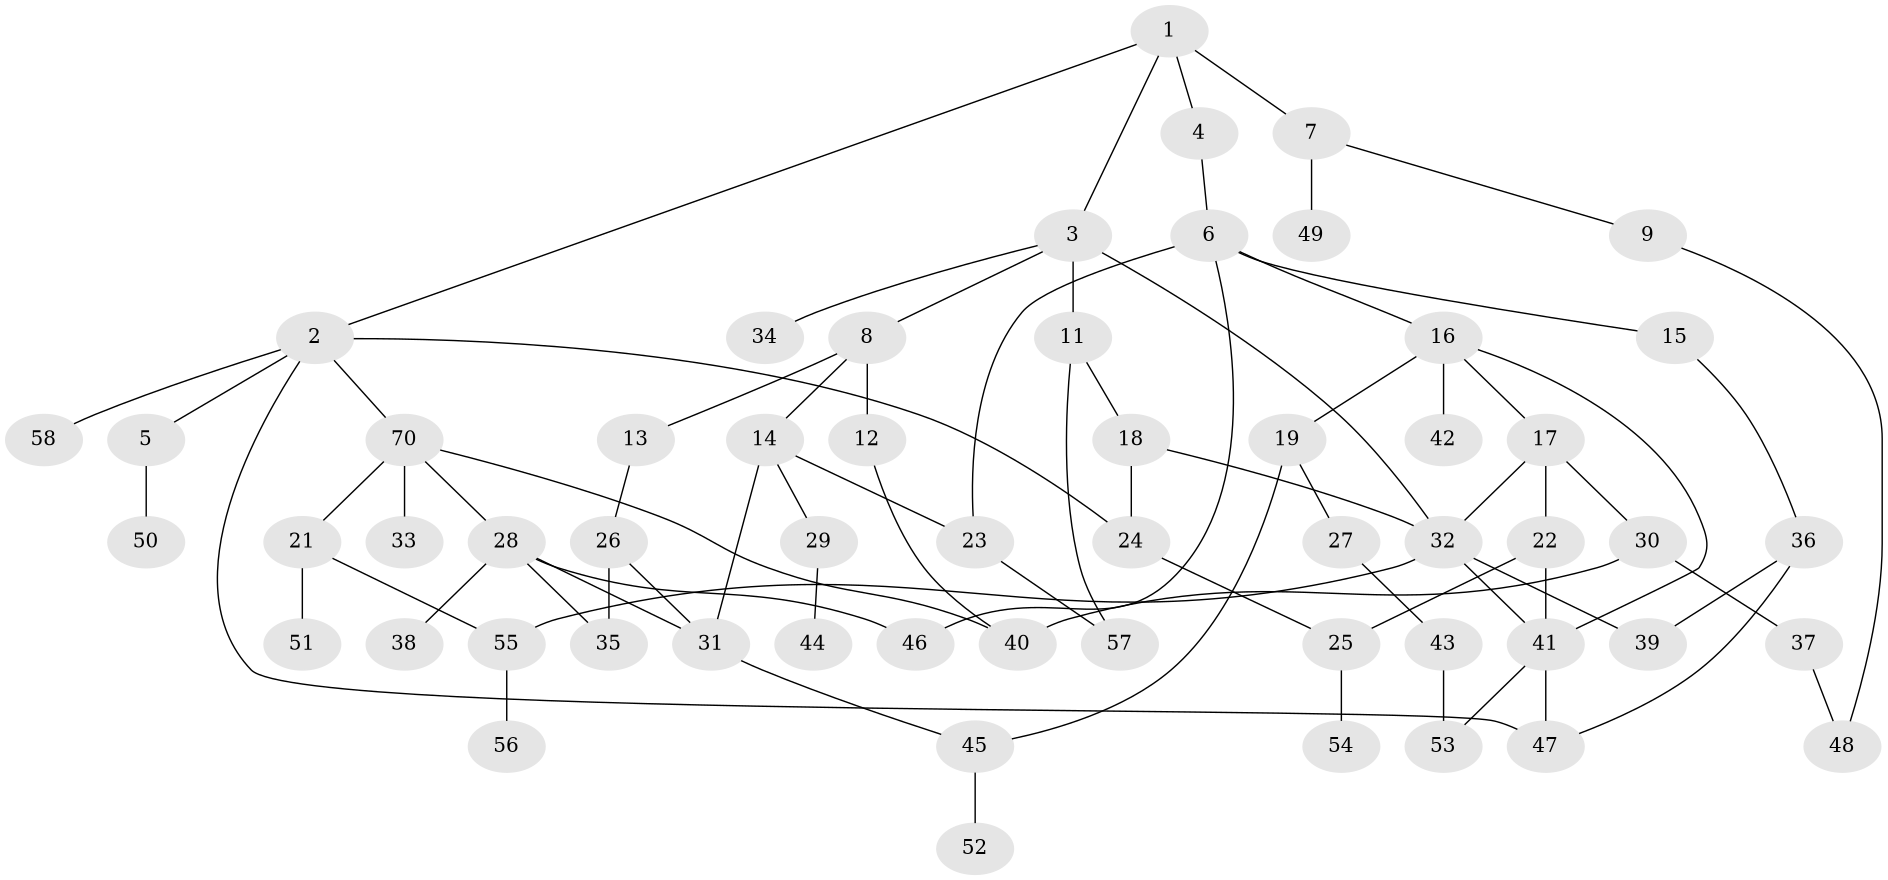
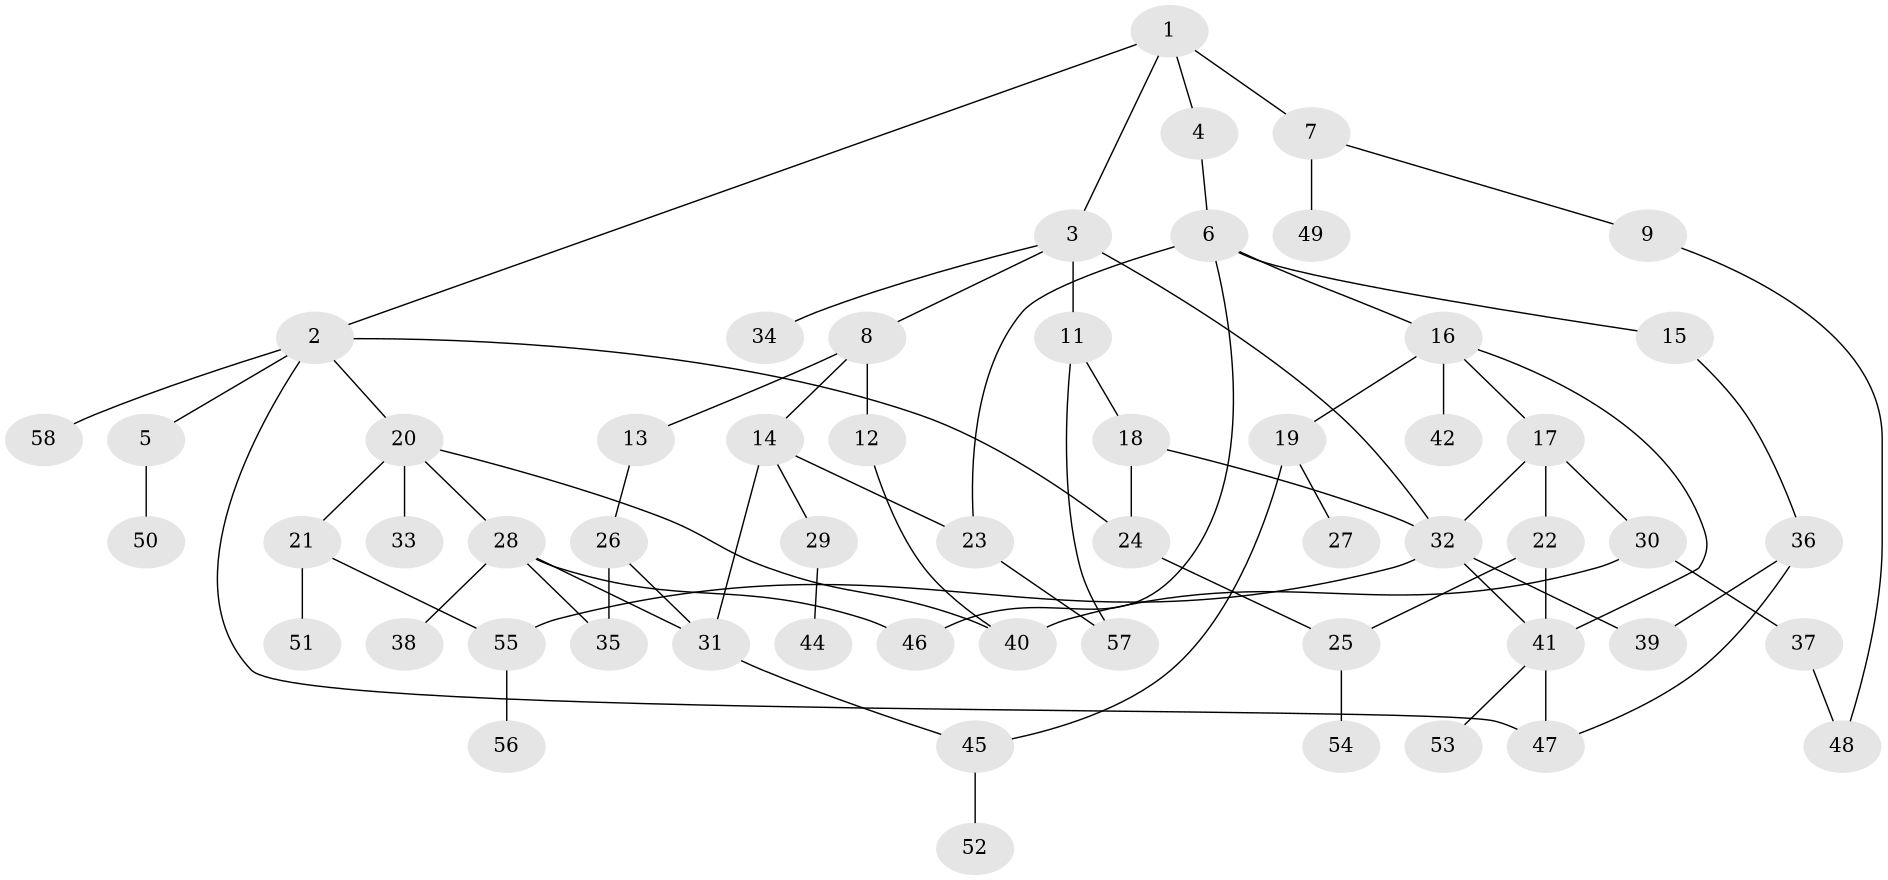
  graph {
    node [color=gray90 style=filled]
    1
    2
    3
    4
    7
    5
-   20 [label=70]
+   20
    24
    47
    58
    8
    11
    32
    34
    6
    9
    49
    50
    40
    21
    28
    33
    25
    12
    13
    14
    18
    57
    41
    55
    39
    15
    16
    23
    46
    36
    17
    19
    42
    48
    26
    29
    31
    35
    44
    45
    22
    30
    27
    53
    37
-   43
    52
    51
    38
    56
    54
    1 -- 2
    1 -- 3
    1 -- 4
    1 -- 7
    2 -- 5
    2 -- 20
    2 -- 24
    2 -- 47
    2 -- 58
    3 -- 8
    3 -- 11
    3 -- 32
    3 -- 34
    4 -- 6
    7 -- 9
    7 -- 49
    5 -- 50
    20 -- 40
    20 -- 21
    20 -- 28
    20 -- 33
    24 -- 25
    8 -- 12
    8 -- 13
    8 -- 14
    11 -- 18
    11 -- 57
    32 -- 41
    32 -- 55
    32 -- 39
    6 -- 15
    6 -- 16
    6 -- 23
    6 -- 46
    9 -- 48
    21 -- 55
    21 -- 51
    28 -- 46
    28 -- 31
    28 -- 35
    28 -- 38
    25 -- 54
    12 -- 40
    13 -- 26
    14 -- 23
    14 -- 29
    14 -- 31
    18 -- 24
    18 -- 32
    41 -- 47
    41 -- 53
    55 -- 56
    15 -- 36
    16 -- 41
    16 -- 17
    16 -- 19
    16 -- 42
    23 -- 57
    36 -- 47
    36 -- 39
    17 -- 32
    17 -- 22
    17 -- 30
    19 -- 45
    19 -- 27
    26 -- 31
    26 -- 35
    29 -- 44
    31 -- 45
    45 -- 52
    22 -- 25
    22 -- 41
    30 -- 40
    30 -- 37
-   27 -- 43
    37 -- 48
-   43 -- 53
  }
